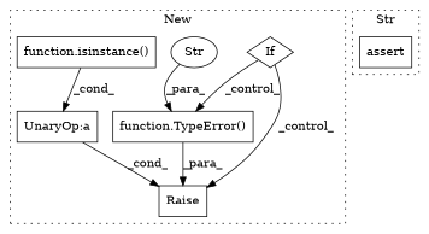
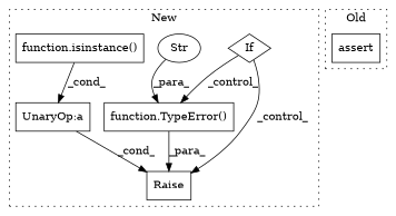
  digraph {
    node [a=75 shape=box]
    n1 [l="10,1" label="function.TypeError()" s="6038,6105"]
    n2 [a=96 l=3 label=If s=5967 shape=diamond]
    n3 [a=91 l=6 label=Raise s=6032]
    n4 [a=61 l=48 label="UnaryOp:a" s=5970]
    n5 [a=66 l=57 label=Str s=6048 shape=ellipse]
    n6 [l="11,1" label="function.isinstance()" s="5974,6017"]
    n7 [a=65 l=7 label=assert s=5291]
    subgraph cluster_1 {
      label=New
      style=dotted
      n1
      n2
      n3
      n4
      n5
      n6
    }
    subgraph cluster_2 {
-     label=Str
+     label=Old
      style=dotted
      n7
    }
    n1 -> n3 [label=_para_]
    n2 -> n1 [label=_control_]
    n2 -> n3 [label=_control_]
    n4 -> n3 [label=_cond_]
    n5 -> n1 [label=_para_]
    n6 -> n4 [label=_cond_]
  }
